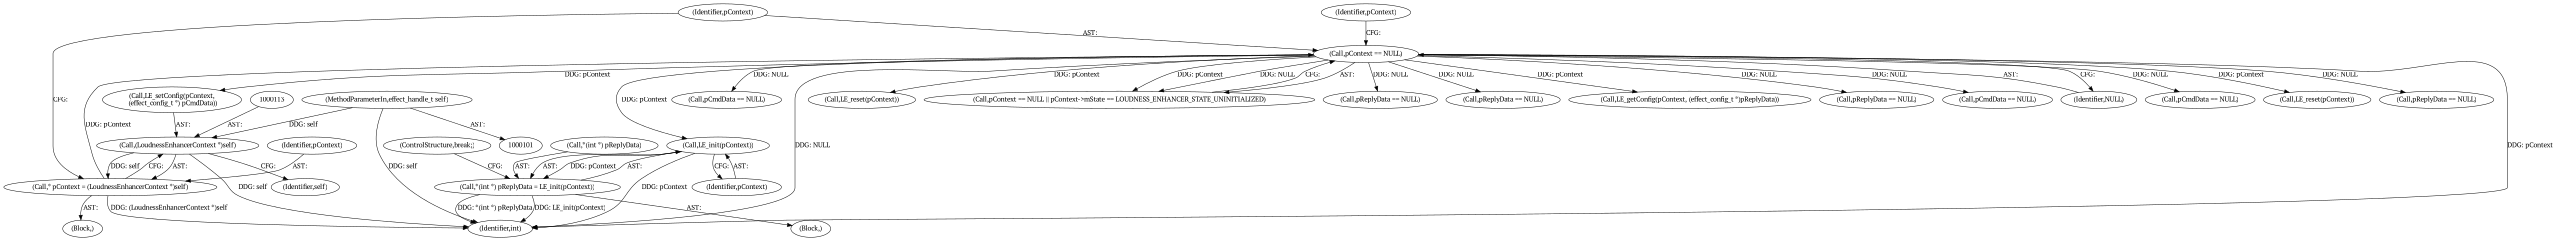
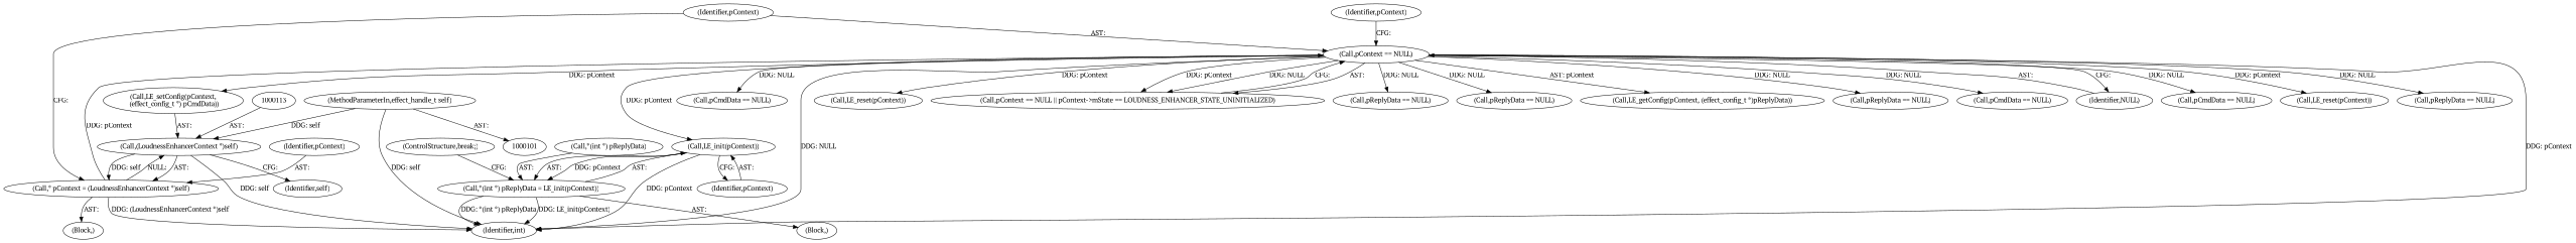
  digraph {
    fontname="PT Serif"
    node [fontname="PT Serif"]
    edge [fontname="PT Serif"]
    n1 [label="(Call,LE_init(pContext))"]
    n2 [label="(Call,*(int *) pReplyData = LE_init(pContext))"]
    n3 [label="(Identifier,pContext)"]
    n4 [label="(Identifier,int)"]
    n5 [label="(Block,)"]
    n6 [label="(Call,pContext == NULL)"]
    n7 [label="(Call,pCmdData == NULL)"]
    n8 [label="(Call,LE_reset(pContext))"]
    n9 [label="(Call,pContext == NULL || pContext->mState == LOUDNESS_ENHANCER_STATE_UNINITIALIZED)"]
    n10 [label="(Call,pReplyData == NULL)"]
    n11 [label="(Call,pReplyData == NULL)"]
    n12 [label="(Call,LE_getConfig(pContext, (effect_config_t *)pReplyData))"]
    n13 [label="(Call,pReplyData == NULL)"]
    n14 [label="(Call,LE_setConfig(pContext,\n (effect_config_t *) pCmdData))"]
    n15 [label="(Call,pCmdData == NULL)"]
    n16 [label="(Identifier,NULL)"]
    n17 [label="(Call,pCmdData == NULL)"]
    n18 [label="(Call,LE_reset(pContext))"]
    n19 [label="(Call,pReplyData == NULL)"]
    n20 [label="(Call,(LoudnessEnhancerContext *)self)"]
    n21 [label="(Call,* pContext = (LoudnessEnhancerContext *)self)"]
    n22 [label="(Block,)"]
    n23 [label="(Identifier,self)"]
    n24 [label="(MethodParameterIn,effect_handle_t self)"]
    1000101
    n26 [label="(Identifier,pContext)"]
    n27 [label="(Identifier,pContext)"]
    n28 [label="(ControlStructure,break;)"]
    n29 [label="(Identifier,pContext)"]
    n30 [label="(Call,*(int *) pReplyData)"]
    1000113
    n1 -> n2 [label="AST: "]
    n1 -> n2 [label="DDG: pContext"]
    n1 -> n3 [label="CFG: "]
    n1 -> n4 [label="DDG: pContext"]
    n2 -> n1 [label="AST: "]
    n2 -> n4 [label="DDG: *(int *) pReplyData"]
    n2 -> n4 [label="DDG: LE_init(pContext)"]
    n2 -> n5 [label="AST: "]
    n3 -> n1 [label="AST: "]
    n6 -> n1 [label="DDG: pContext"]
    n6 -> n4 [label="DDG: NULL"]
    n6 -> n4 [label="DDG: pContext"]
    n6 -> n7 [label="DDG: NULL"]
    n6 -> n8 [label="DDG: pContext"]
    n6 -> n9 [label="AST: "]
    n6 -> n9 [label="DDG: pContext"]
    n6 -> n9 [label="DDG: NULL"]
    n6 -> n10 [label="DDG: NULL"]
    n6 -> n11 [label="DDG: NULL"]
-   n6 -> n12 [label="DDG: pContext"]
+   n6 -> n12 [label="AST: pContext"]
    n6 -> n13 [label="DDG: NULL"]
    n6 -> n14 [label="DDG: pContext"]
    n6 -> n15 [label="DDG: NULL"]
    n6 -> n16 [label="CFG: "]
    n6 -> n17 [label="DDG: NULL"]
    n6 -> n18 [label="DDG: pContext"]
    n6 -> n19 [label="DDG: NULL"]
    n9 -> n6 [label="CFG: "]
    n14 -> n20 [label="AST: "]
    n16 -> n6 [label="AST: "]
    n20 -> n4 [label="DDG: self"]
    n20 -> n21 [label="AST: "]
    n20 -> n21 [label="DDG: self"]
    n20 -> n23 [label="CFG: "]
    n21 -> n4 [label="DDG: (LoudnessEnhancerContext *)self"]
    n21 -> n6 [label="DDG: pContext"]
-   n21 -> n20 [label="CFG: "]
+   n21 -> n20 [label="NULL: "]
    n21 -> n22 [label="AST: "]
    n24 -> n4 [label="DDG: self"]
    n24 -> n20 [label="DDG: self"]
    n24 -> 1000101 [label="AST: "]
    n26 -> n6 [label="AST: "]
    n26 -> n21 [label="CFG: "]
    n27 -> n6 [label="CFG: "]
    n28 -> n2 [label="CFG: "]
    n29 -> n21 [label="AST: "]
    n30 -> n2 [label="AST: "]
    1000113 -> n20 [label="AST: "]
  }
